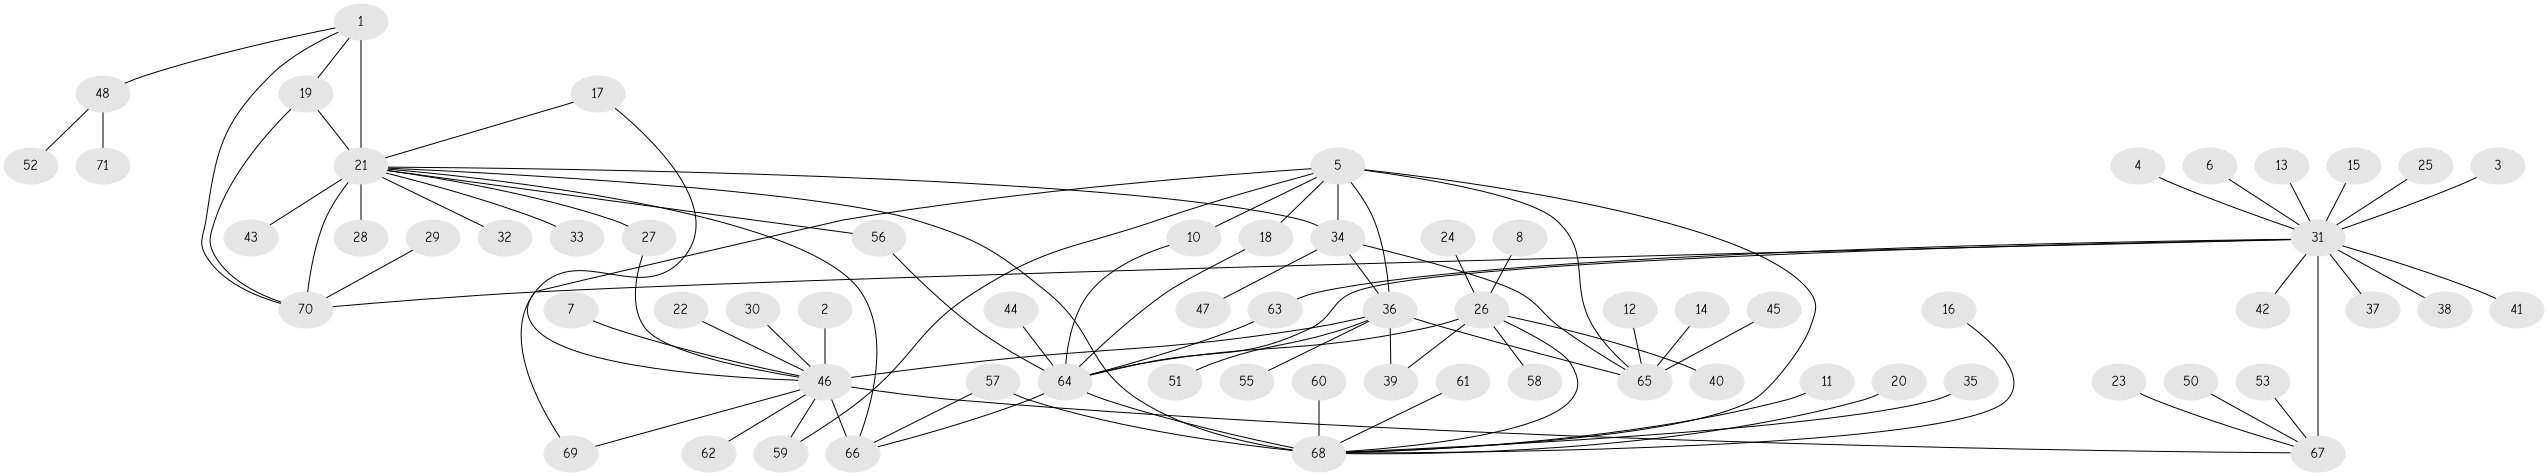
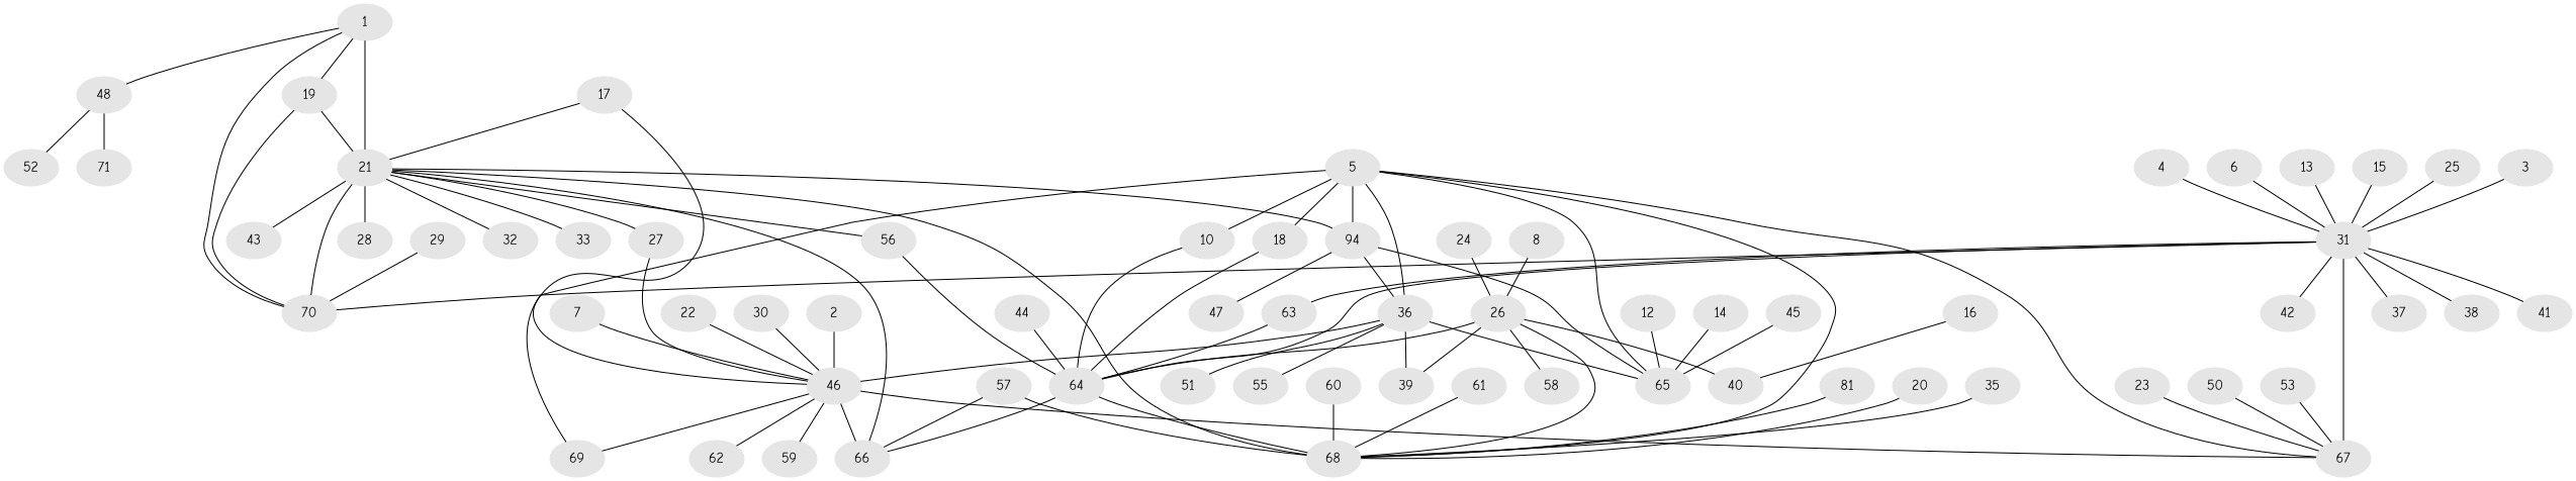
  graph {
    fontname="Comic Neue"
    node [color=gray90 fontname="Comic Neue" style=filled]
    edge [fontname="Comic Neue" weight=1.0]
    1
    19
    21
    48
    70
-   34
+   34 [label=94]
    68
    27
    28
    32
    33
    43
    56
    66
    52
    71
    2
    46
    67
    69
    59
    62
    3
    31
    64
    37
    38
    41
    42
    63
    4
    5
    10
    18
    36
    65
    47
    39
    51
    55
    6
    7
    8
    26
    40
    58
-   11
+   11 [label=81]
    12
    13
    14
    15
    16
    17
    20
    22
    23
    24
    25
    29
    30
    35
    44
    45
    50
    53
    57
    60
    61
    1 -- 19
    1 -- 21 [weight=4.0]
    1 -- 48
    1 -- 70
    19 -- 21 [weight=4.0]
    19 -- 70
    21 -- 70 [weight=4.0]
    21 -- 34
    21 -- 68
    21 -- 27
    21 -- 28
    21 -- 32
    21 -- 33
    21 -- 43
    21 -- 56
    21 -- 66
    48 -- 52
    48 -- 71
    34 -- 36 [weight=2.0]
    34 -- 65 [weight=2.0]
    34 -- 47
    27 -- 46
    56 -- 64
    2 -- 46
    46 -- 66 [weight=6.0]
    46 -- 67
    46 -- 69
    46 -- 59
    46 -- 62
    3 -- 31
    31 -- 70
    31 -- 67 [weight=10.0]
    31 -- 64
    31 -- 37
    31 -- 38
    31 -- 41
    31 -- 42
    31 -- 63
    64 -- 68 [weight=8.0]
    64 -- 66
    63 -- 64 [weight=2.0]
    4 -- 31
    5 -- 34 [weight=6.0]
    5 -- 68
-   5 -- 59
+   5 -- 67
    5 -- 69
    5 -- 10
    5 -- 18
    5 -- 36 [weight=3.0]
    5 -- 65 [weight=3.0]
    10 -- 64
    18 -- 64
    36 -- 46
    36 -- 65
    36 -- 39
    36 -- 51
    36 -- 55
    6 -- 31
    7 -- 46
    8 -- 26
    26 -- 68 [weight=4.0]
    26 -- 64 [weight=2.0]
    26 -- 39
    26 -- 40
    26 -- 58
    11 -- 68
    12 -- 65
    13 -- 31
    14 -- 65
    15 -- 31
-   16 -- 68
+   16 -- 40
    17 -- 21
    17 -- 46
    20 -- 68
    22 -- 46
    23 -- 67
    24 -- 26
    25 -- 31
    29 -- 70
    30 -- 46
    35 -- 68
    44 -- 64
    45 -- 65
    50 -- 67
    53 -- 67
    57 -- 68
    57 -- 66
    60 -- 68
    61 -- 68
  }
